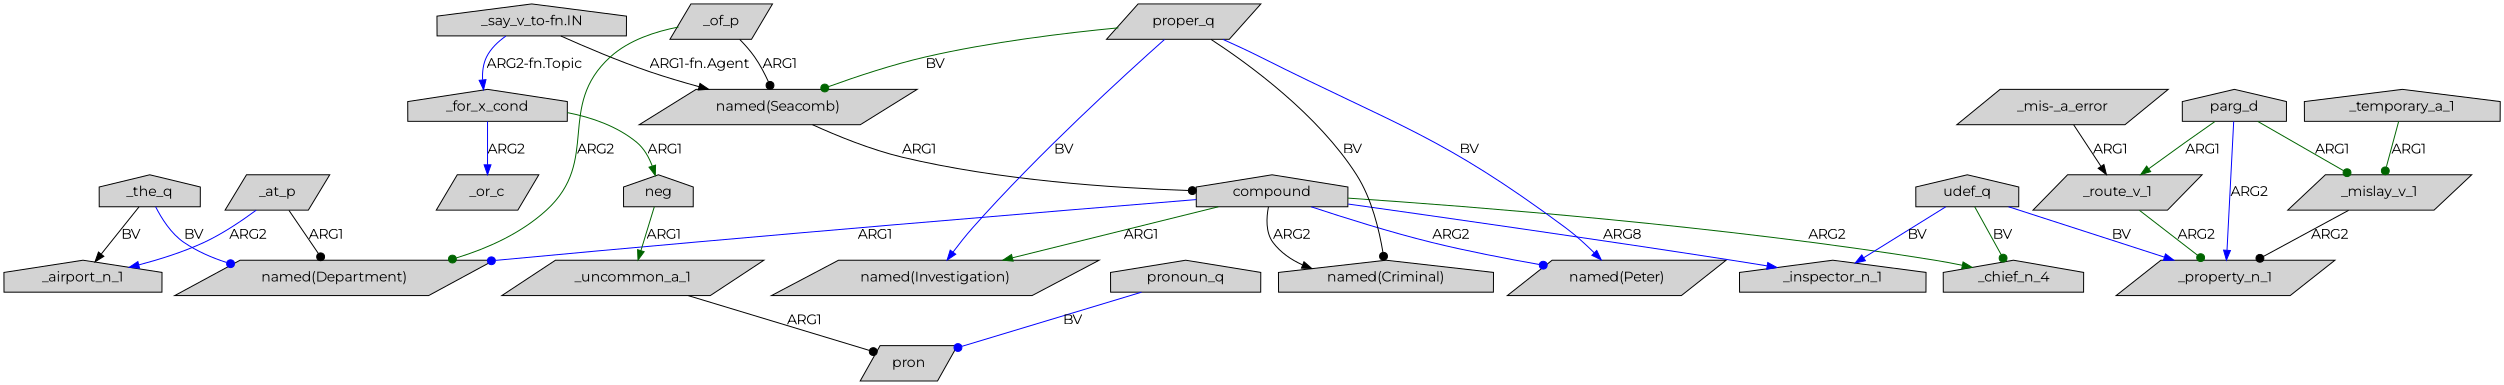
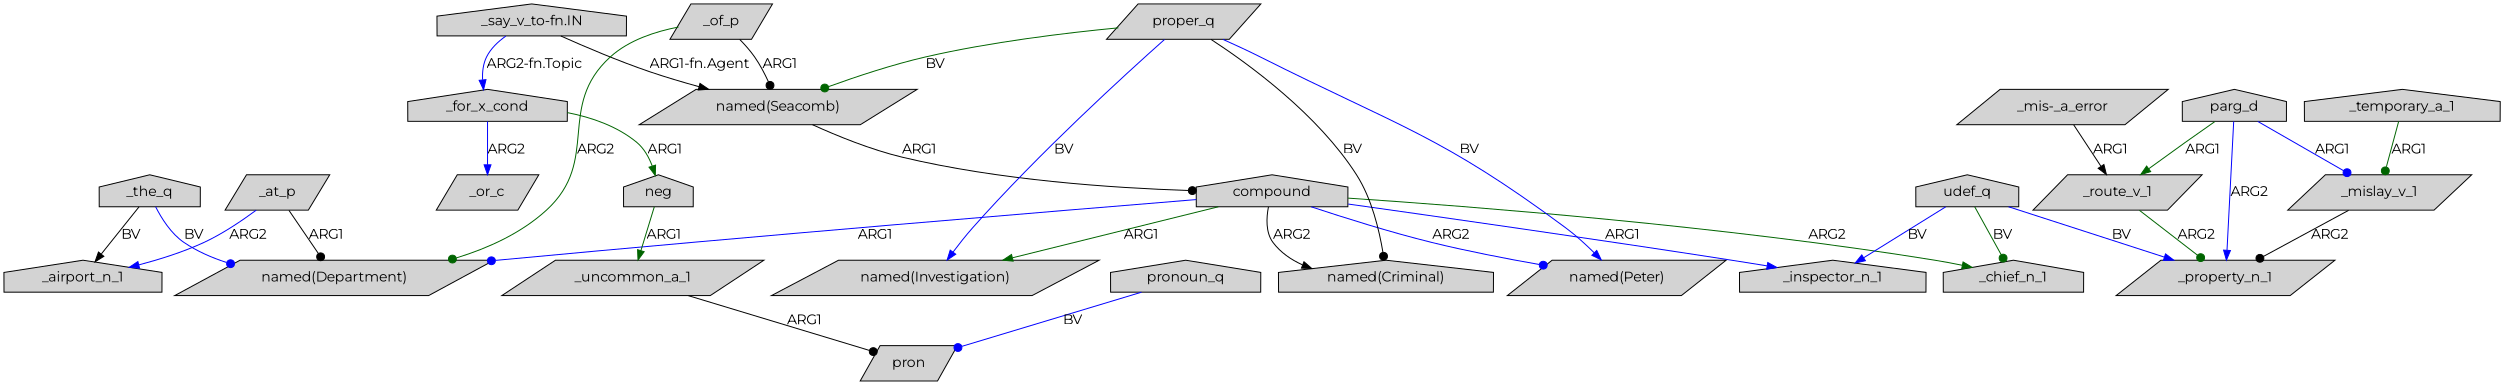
  digraph {
    fontname=Montserrat
    node [fontname=Montserrat shape=parallelogram style=filled]
    edge [arrowhead=normal color=blue fontname=Montserrat]
    _airport_n_1 [shape=house]
    _at_p
    "named(Department)"
    "_say_v_to-fn.IN" [shape=house]
    "named(Seacomb)"
    _for_x_cond [shape=house]
    compound [shape=house]
    neg [shape=house]
    _or_c
    proper_q
    "named(Criminal)" [shape=house]
    "named(Investigation)"
    "named(Peter)"
    _mislay_v_1
    _property_n_1
    "_mis-_a_error"
    _route_v_1
    _uncommon_a_1
    pron
    _inspector_n_1 [shape=house]
-   _chief_n_1 [shape=house label=_chief_n_4]
+   _chief_n_1 [shape=house]
    _of_p
    _the_q [shape=house]
    parg_d [shape=house]
    pronoun_q [shape=house]
    udef_q [shape=house]
    _temporary_a_1 [shape=house]
    _at_p -> _airport_n_1 [label=ARG2]
    _at_p -> "named(Department)" [arrowhead=dot color=black label=ARG1]
    "_say_v_to-fn.IN" -> "named(Seacomb)" [color=black label="ARG1-fn.Agent"]
    "_say_v_to-fn.IN" -> _for_x_cond [label="ARG2-fn.Topic"]
    "named(Seacomb)" -> compound [arrowhead=dot color=black label=ARG1]
    _for_x_cond -> neg [color=darkgreen label=ARG1]
    _for_x_cond -> _or_c [label=ARG2]
    compound -> "named(Department)" [arrowhead=dot label=ARG1]
    compound -> "named(Criminal)" [color=black label=ARG2]
    compound -> "named(Investigation)" [color=darkgreen label=ARG1]
    compound -> "named(Peter)" [arrowhead=dot label=ARG2]
-   compound -> _inspector_n_1 [label=ARG8]
+   compound -> _inspector_n_1 [label=ARG1]
    compound -> _chief_n_1 [color=darkgreen label=ARG2]
    neg -> _uncommon_a_1 [color=darkgreen label=ARG1]
    proper_q -> "named(Seacomb)" [arrowhead=dot color=darkgreen label=BV]
    proper_q -> "named(Criminal)" [arrowhead=dot color=black label=BV]
    proper_q -> "named(Investigation)" [label=BV]
    proper_q -> "named(Peter)" [label=BV]
    _mislay_v_1 -> _property_n_1 [arrowhead=dot color=black label=ARG2]
    "_mis-_a_error" -> _route_v_1 [color=black label=ARG1]
    _route_v_1 -> _property_n_1 [arrowhead=dot color=darkgreen label=ARG2]
    _uncommon_a_1 -> pron [arrowhead=dot color=black label=ARG1]
    _of_p -> "named(Department)" [arrowhead=dot color=darkgreen label=ARG2]
    _of_p -> "named(Seacomb)" [arrowhead=dot color=black label=ARG1]
    _the_q -> _airport_n_1 [color=black label=BV]
    _the_q -> "named(Department)" [arrowhead=dot label=BV]
-   parg_d -> _mislay_v_1 [arrowhead=dot color=darkgreen label=ARG1]
+   parg_d -> _mislay_v_1 [arrowhead=dot label=ARG1]
    parg_d -> _property_n_1 [label=ARG2]
    parg_d -> _route_v_1 [color=darkgreen label=ARG1]
    pronoun_q -> pron [arrowhead=dot label=BV]
    udef_q -> _property_n_1 [label=BV]
    udef_q -> _inspector_n_1 [label=BV]
    udef_q -> _chief_n_1 [arrowhead=dot color=darkgreen label=BV]
    _temporary_a_1 -> _mislay_v_1 [arrowhead=dot color=darkgreen label=ARG1]
  }
